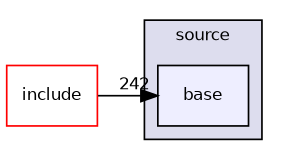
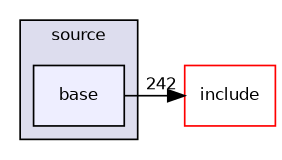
  digraph {
    compound=true
    rankdir=LR
    node [fontname=Helvetica fontsize=10 shape=box style=filled]
    n1 [fillcolor="#eeeeff" label=base pencolor=black]
    n2 [color=red fillcolor=white label=include]
    subgraph cluster_1 {
      bgcolor="#ddddee"
      fontname=Helvetica
      fontsize=10
      label=source
      pencolor=black
      n1
    }
-   n2 -> n1 [headlabel=242 labeldistance=1.5 labelfontname=Helvetica labelfontsize=10]
+   n1 -> n2 [headlabel=242 labeldistance=1.5 labelfontname=Helvetica labelfontsize=10]
  }
